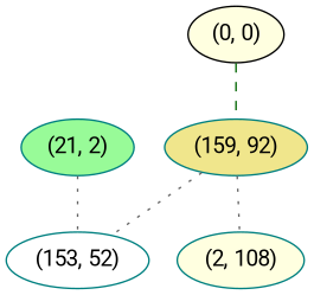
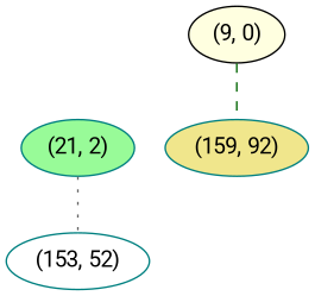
  graph {
    fontname=Roboto
    node [color=teal fillcolor=lightyellow fontname=Roboto style=filled]
    edge [color=gray40 fontname=Roboto style=dotted weight=1]
    "(159, 92)" [fillcolor=khaki]
-   "(2, 108)"
    "(153, 52)" [fillcolor=white]
-   "(0, 0)" [color=black]
+   "(0, 0)" [color=black label="(9, 0)"]
    "(21, 2)" [fillcolor=palegreen]
-   "(159, 92)" -- "(2, 108)"
-   "(159, 92)" -- "(153, 52)"
    "(0, 0)" -- "(159, 92)" [color=darkgreen style=dashed weight=4]
    "(21, 2)" -- "(153, 52)"
  }
